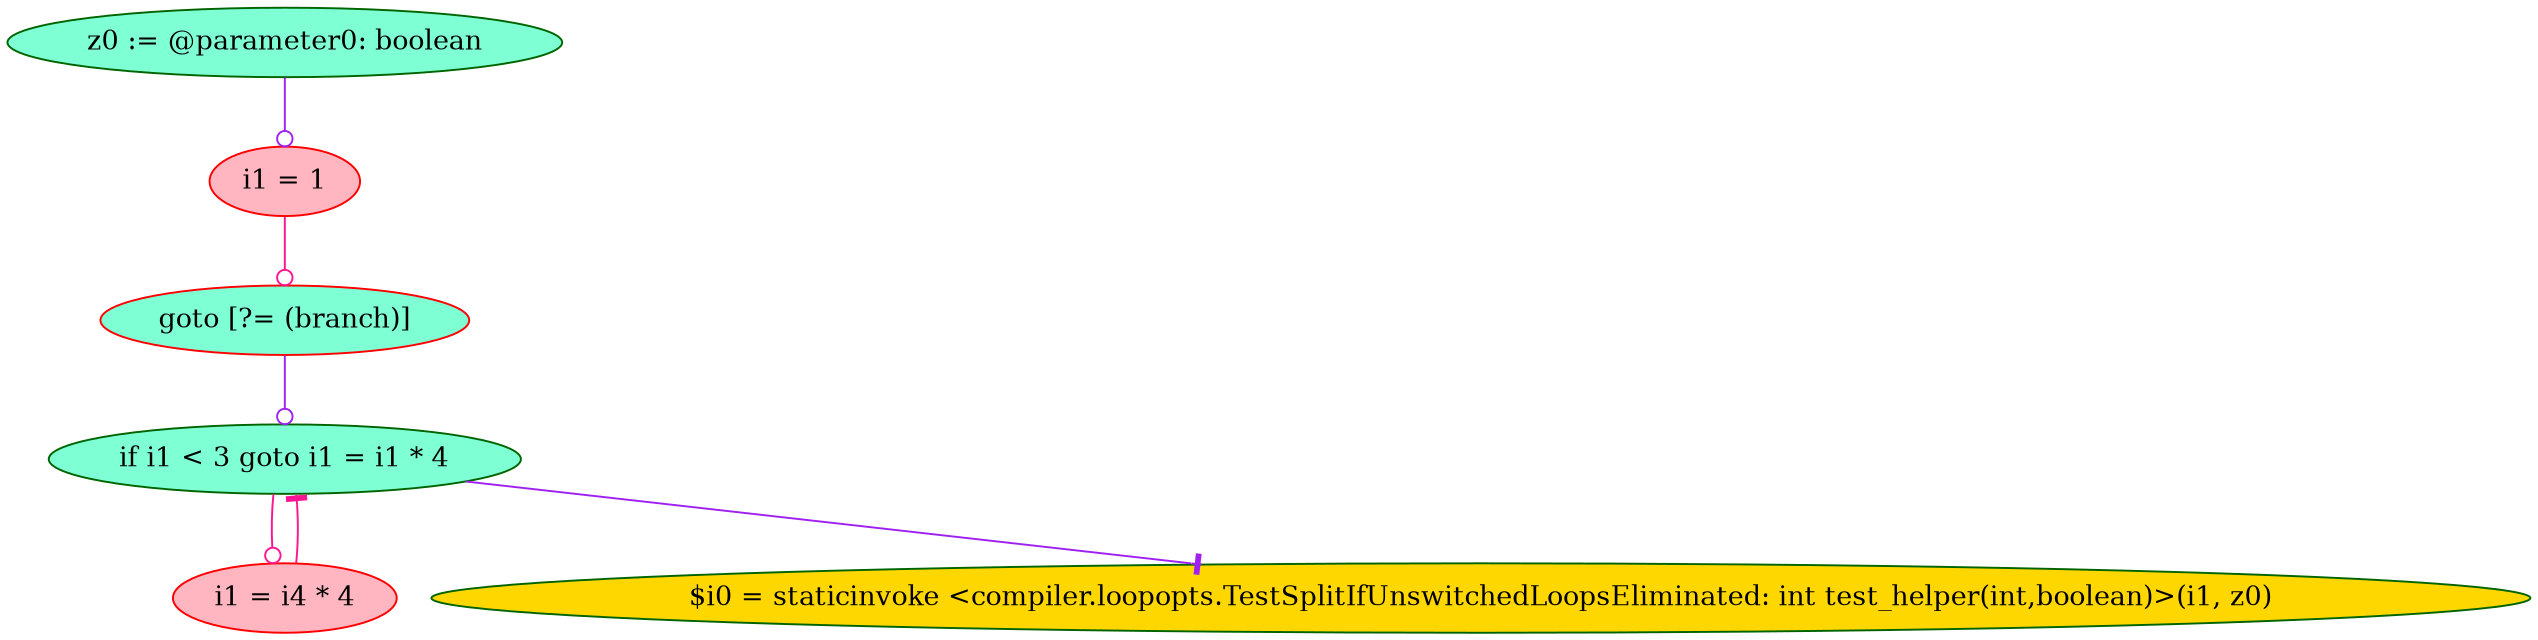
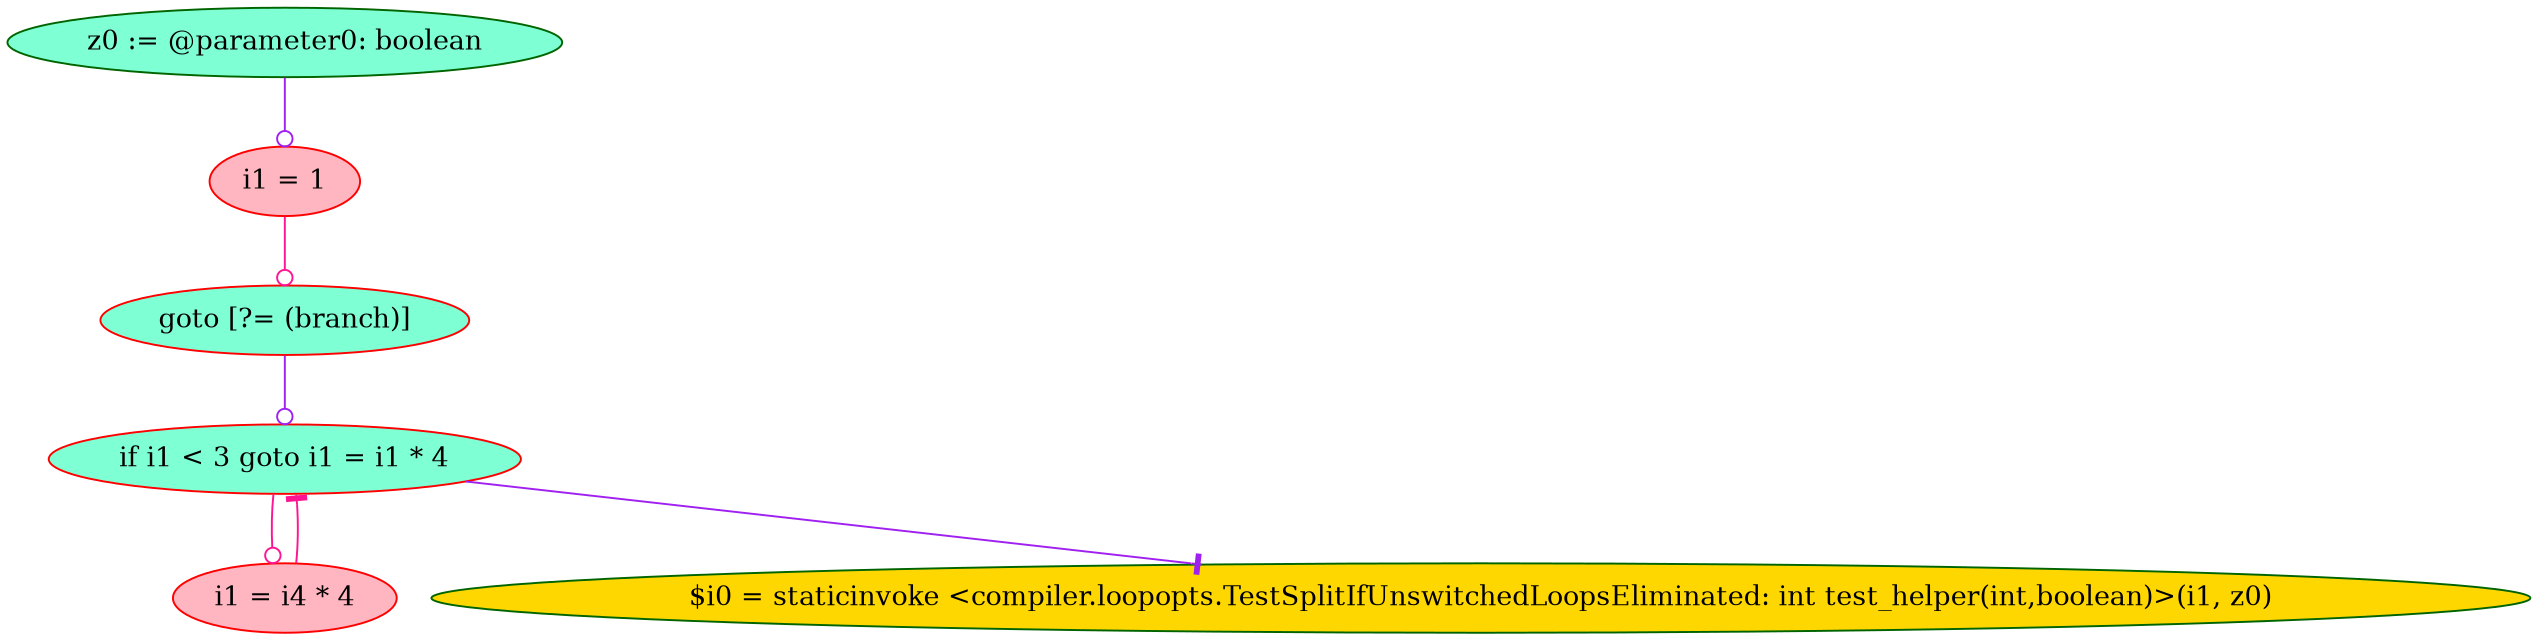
  digraph {
    node [color=red fillcolor=aquamarine style=filled]
    edge [arrowhead=odot color=deeppink]
    "i1 = 1" [fillcolor=lightpink]
    "z0 := @parameter0: boolean" [color=darkgreen]
    "goto [?= (branch)]"
-   "if i1 < 3 goto i1 = i1 * 4" [color=darkgreen]
+   "if i1 < 3 goto i1 = i1 * 4"
    n5 [fillcolor=lightpink label="i1 = i4 * 4"]
    "$i0 = staticinvoke <compiler.loopopts.TestSplitIfUnswitchedLoopsEliminated: int test_helper(int,boolean)>(i1, z0)" [color=darkgreen fillcolor=gold]
    "i1 = 1" -> "goto [?= (branch)]"
    "z0 := @parameter0: boolean" -> "i1 = 1" [color=purple]
    "goto [?= (branch)]" -> "if i1 < 3 goto i1 = i1 * 4" [color=purple]
    "if i1 < 3 goto i1 = i1 * 4" -> n5
    "if i1 < 3 goto i1 = i1 * 4" -> "$i0 = staticinvoke <compiler.loopopts.TestSplitIfUnswitchedLoopsEliminated: int test_helper(int,boolean)>(i1, z0)" [arrowhead=tee color=purple]
    n5 -> "if i1 < 3 goto i1 = i1 * 4" [arrowhead=tee]
  }
